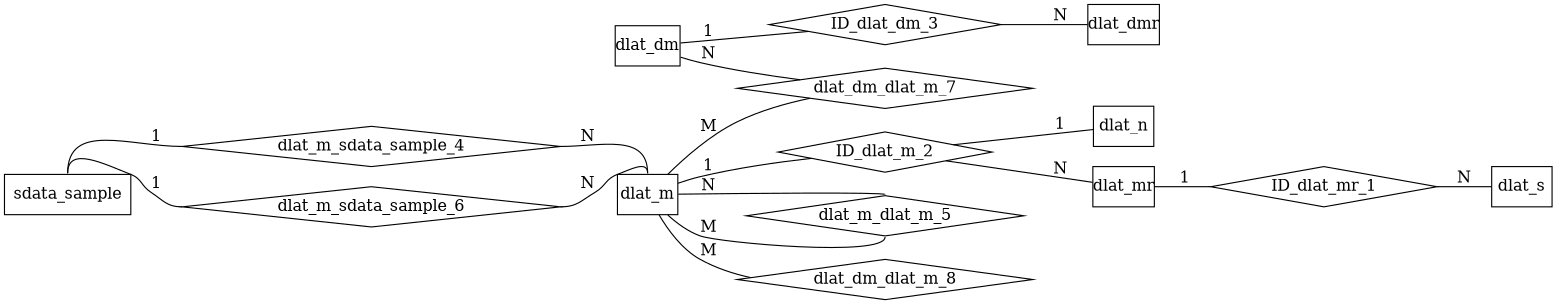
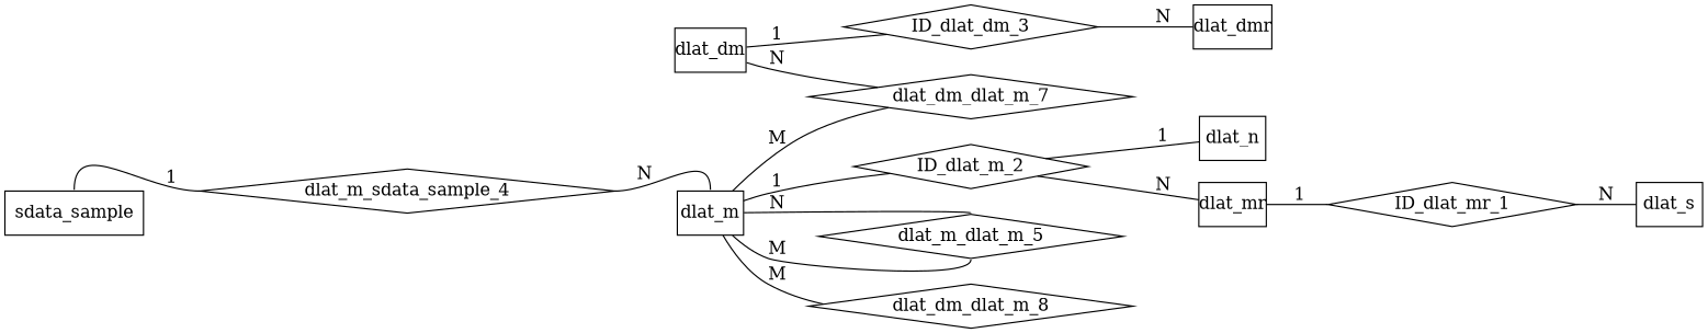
  digraph {
    rankdir=LR
    node [shape=diamond style="top color=dlat_m,drop shadow" texlbl=Identifies]
    edge [arrowhead=none]
    dlat_m [margin="0,0" shape=box style="top color=dlat_m,rounded corners,drop shadow" texlbl="\graphicspath{{/home/jmfernandez/projects/BLUEPRINT/model/schema+tools/doc-templates/BLUEPRINT/icons/}} \arrayrulecolor{Black} \begin{tabular}{ c l }  \multicolumn{2}{c}{\textbf{\hyperref[tab:dlat_m]{\Large{}DNA *-lation - Metadata File}}} \\ \hline \includegraphics[height=1.6ex]{pk.pdf} & \hyperref[column:dlat.m.analysis_id]{\textbf{analysis\_id}} \\  & \hyperref[column:dlat.m.alignment_algorithm]{alignment\_algorithm} \\  & \hyperref[column:dlat.m.analysis_group_id]{analysis\_group\_id} \\ \hyperref[column:sdata.sample.sample_id]{\includegraphics[height=1.6ex]{fk.pdf}} & \hyperref[column:dlat.m.analyzed_sample_id]{\textit{analyzed\_sample\_id}} \\  & \hyperref[column:dlat.m.assembly_version]{assembly\_version} \\ \hyperref[column:dlat.m.analysis_id]{\includegraphics[height=1.6ex]{fk.pdf}} & \hyperref[column:dlat.m.base_analysis_id]{\textit{\textbf{\textcolor{gray}{base\_analysis\_id}}}} \\ \hyperref[column:sdata.sample.sample_id]{\includegraphics[height=1.6ex]{fk.pdf}} & \hyperref[column:dlat.m.control_sample_id]{\textit{\textbf{\textcolor{gray}{control\_sample\_id}}}} \\  & \hyperref[column:dlat.m.data_status]{data\_status} \\  & \hyperref[column:dlat.m.experimental_group_id]{experimental\_group\_id} \\  & \hyperref[column:dlat.m.experimental_protocol]{\textcolor{gray}{experimental\_protocol}} \\  & \hyperref[column:dlat.m.methylation_calling_algorithm]{\textcolor{gray}{methylation\_calling\_algorithm}} \\  & \hyperref[column:dlat.m.mr_type]{mr\_type} \\  & \hyperref[column:dlat.m.note]{\textcolor{gray}{note}} \\  & \hyperref[column:dlat.m.other_analysis_algorithm]{\textcolor{gray}{other\_analysis\_algorithm}} \\  & \hyperref[column:dlat.m.platform]{platform} \\  & \hyperref[column:dlat.m.program_versions]{\textbf{\textcolor{gray}{program\_versions}}} \\  & \hyperref[column:dlat.m.raw_data_accession]{\textcolor{gray}{raw\_data\_accession}} \\  & \hyperref[column:dlat.m.raw_data_repository]{raw\_data\_repository} \\  & \hyperref[column:dlat.m.seq_coverage]{\textcolor{gray}{seq\_coverage}} \end{tabular}"]
    dlat_dm [margin="0,0" shape=box style="top color=dlat_dm,rounded corners,drop shadow" texlbl="\graphicspath{{/home/jmfernandez/projects/BLUEPRINT/model/schema+tools/doc-templates/BLUEPRINT/icons/}} \arrayrulecolor{Black} \begin{tabular}{ c l }  \multicolumn{2}{c}{\textbf{\hyperref[tab:dlat_dm]{\Large{}DNA differential *-lation - Metadata File}}} \\ \hline \includegraphics[height=1.6ex]{pk.pdf} & \hyperref[column:dlat.dm.analysis_id]{\textbf{analysis\_id}} \\  & \hyperref[column:dlat.dm.alignment_algorithm]{alignment\_algorithm} \\  & \hyperref[column:dlat.dm.analysis_group_id]{analysis\_group\_id} \\  & \hyperref[column:dlat.dm.assembly_version]{assembly\_version} \\  & \hyperref[column:dlat.dm.data_status]{data\_status} \\  & \hyperref[column:dlat.dm.note]{\textcolor{gray}{note}} \\  & \hyperref[column:dlat.dm.other_analysis_algorithm]{\textcolor{gray}{other\_analysis\_algorithm}} \\ \hyperref[column:dlat.m.analysis_id]{\includegraphics[height=1.6ex]{fk.pdf}} & \hyperref[column:dlat.dm.part_a_analysis_id]{\textit{part\_a\_analysis\_id}} \\ \hyperref[column:dlat.m.analysis_id]{\includegraphics[height=1.6ex]{fk.pdf}} & \hyperref[column:dlat.dm.part_b_analysis_id]{\textit{part\_b\_analysis\_id}} \\  & \hyperref[column:dlat.dm.program_versions]{\textbf{\textcolor{gray}{program\_versions}}} \\  & \hyperref[column:dlat.dm.raw_data_accession]{\textcolor{gray}{raw\_data\_accession}} \\  & \hyperref[column:dlat.dm.raw_data_repository]{raw\_data\_repository} \\  & \hyperref[column:dlat.dm.seq_coverage]{\textcolor{gray}{seq\_coverage}} \end{tabular}"]
    ID_dlat_m_2 [style="top color=dlat_m,drop shadow,double distance=2pt"]
    dlat_m_dlat_m_5 [texlbl="\parbox{3cm}{\centering Relationship \linebreak \textit{\small(base\_)}}"]
    dlat_dm_dlat_m_7 [texlbl="\parbox{3cm}{\centering Relationship \linebreak \textit{\small(part\_a\_)}}"]
    dlat_dm_dlat_m_8 [texlbl="\parbox{3cm}{\centering Relationship \linebreak \textit{\small(part\_b\_)}}"]
    ID_dlat_dm_3 [style="top color=dlat_dm,drop shadow,double distance=2pt"]
    dlat_n [margin="0,0" shape=box style="top color=dlat_n,rounded corners,drop shadow,double distance=2pt" texlbl="\graphicspath{{/home/jmfernandez/projects/BLUEPRINT/model/schema+tools/doc-templates/BLUEPRINT/icons/}} \arrayrulecolor{Black} \begin{tabular}{ c l }  \multicolumn{2}{c}{\textbf{\hyperref[tab:dlat_n]{\Large{}DNA *-lation - Single Nucleotide File}}} \\ \hline \hyperref[column:dlat.m.analysis_id]{\includegraphics[height=1.6ex]{fkpk.pdf}} & \hyperref[column:dlat.n.analysis_id]{\textit{\textbf{analysis\_id}}} \\ \includegraphics[height=1.6ex]{pk.pdf} & \hyperref[column:dlat.n.d_lated_fragment_id]{\textbf{d\_lated\_fragment\_id}} \\  & \hyperref[column:dlat.n.c_total_reads]{c\_total\_reads} \\  & \hyperref[column:dlat.n.chromosome]{chromosome} \\  & \hyperref[column:dlat.n.chromosome_start]{chromosome\_start} \\  & \hyperref[column:dlat.n.chromosome_strand]{\textcolor{gray}{chromosome\_strand}} \\  & \hyperref[column:dlat.n.d_lated_reads]{d\_lated\_reads} \\  & \hyperref[column:dlat.n.d_lation_type]{d\_lation\_type} \\  & \hyperref[column:dlat.n.methylation]{methylation} \\  & \hyperref[column:dlat.n.note]{\textcolor{gray}{note}} \\  & \hyperref[column:dlat.n.probability]{\textcolor{gray}{probability}} \\  & \hyperref[column:dlat.n.quality_score]{\textcolor{gray}{quality\_score}} \\  & \hyperref[column:dlat.n.total_reads]{total\_reads} \\  & \hyperref[column:dlat.n.validation_platform]{\textcolor{gray}{validation\_platform}} \\  & \hyperref[column:dlat.n.validation_status]{validation\_status} \end{tabular}"]
    dlat_mr [margin="0,0" shape=box style="top color=dlat_mr,rounded corners,drop shadow,double distance=2pt" texlbl="\graphicspath{{/home/jmfernandez/projects/BLUEPRINT/model/schema+tools/doc-templates/BLUEPRINT/icons/}} \arrayrulecolor{Black} \begin{tabular}{ c l }  \multicolumn{2}{c}{\textbf{\hyperref[tab:dlat_mr]{\Large{}DNA *-lation - Methylated Region (CpGs, HMR) File}}} \\ \hline \hyperref[column:dlat.m.analysis_id]{\includegraphics[height=1.6ex]{fkpk.pdf}} & \hyperref[column:dlat.mr.analysis_id]{\textit{\textbf{analysis\_id}}} \\ \includegraphics[height=1.6ex]{pk.pdf} & \hyperref[column:dlat.mr.d_lated_fragment_id]{\textbf{d\_lated\_fragment\_id}} \\  & \hyperref[column:dlat.mr.beta_value]{\textcolor{gray}{beta\_value}} \\  & \hyperref[column:dlat.mr.c_total_reads]{c\_total\_reads} \\  & \hyperref[column:dlat.mr.chromosome]{chromosome} \\  & \hyperref[column:dlat.mr.chromosome_end]{chromosome\_end} \\  & \hyperref[column:dlat.mr.chromosome_start]{chromosome\_start} \\  & \hyperref[column:dlat.mr.d_lated_reads]{d\_lated\_reads} \\  & \hyperref[column:dlat.mr.note]{\textcolor{gray}{note}} \\  & \hyperref[column:dlat.mr.probability]{\textcolor{gray}{probability}} \\  & \hyperref[column:dlat.mr.quality_score]{\textcolor{gray}{quality\_score}} \\  & \hyperref[column:dlat.mr.total_reads]{total\_reads} \\  & \hyperref[column:dlat.mr.validation_platform]{\textcolor{gray}{validation\_platform}} \\  & \hyperref[column:dlat.mr.validation_status]{validation\_status} \end{tabular}"]
    ID_dlat_mr_1 [style="top color=dlat_mr,drop shadow,double distance=2pt"]
    dlat_s [margin="0,0" shape=box style="top color=dlat_s,rounded corners,drop shadow,double distance=2pt" texlbl="\graphicspath{{/home/jmfernandez/projects/BLUEPRINT/model/schema+tools/doc-templates/BLUEPRINT/icons/}} \arrayrulecolor{Black} \begin{tabular}{ c l }  \multicolumn{2}{c}{\textbf{\hyperref[tab:dlat_s]{\Large{}DNA *-lation - Annotation File}}} \\ \hline \hyperref[column:dlat.mr.analysis_id]{\includegraphics[height=1.6ex]{fk.pdf}} & \hyperref[column:dlat.s.analysis_id]{\textit{analysis\_id}} \\ \hyperref[column:dlat.mr.d_lated_fragment_id]{\includegraphics[height=1.6ex]{fk.pdf}} & \hyperref[column:dlat.s.d_lated_fragment_id]{\textit{d\_lated\_fragment\_id}} \\  & \hyperref[column:dlat.s.ensembl_version]{ensembl\_version} \\  & \hyperref[column:dlat.s.gene_affected]{gene\_affected} \\  & \hyperref[column:dlat.s.note]{\textcolor{gray}{note}} \end{tabular}"]
    dlat_dmr [margin="0,0" shape=box style="top color=dlat_dmr,rounded corners,drop shadow,double distance=2pt" texlbl="\graphicspath{{/home/jmfernandez/projects/BLUEPRINT/model/schema+tools/doc-templates/BLUEPRINT/icons/}} \arrayrulecolor{Black} \begin{tabular}{ c l }  \multicolumn{2}{c}{\textbf{\hyperref[tab:dlat_dmr]{\Large{}DNA *-lation - Differentially Methylated Region (DMR) File}}} \\ \hline \hyperref[column:dlat.dm.analysis_id]{\includegraphics[height=1.6ex]{fkpk.pdf}} & \hyperref[column:dlat.dmr.analysis_id]{\textit{\textbf{analysis\_id}}} \\ \includegraphics[height=1.6ex]{pk.pdf} & \hyperref[column:dlat.dmr.d_lated_fragment_id]{\textbf{d\_lated\_fragment\_id}} \\  & \hyperref[column:dlat.dmr.abs_avg_diff]{abs\_avg\_diff} \\  & \hyperref[column:dlat.dmr.chromosome]{chromosome} \\  & \hyperref[column:dlat.dmr.chromosome_end]{chromosome\_end} \\  & \hyperref[column:dlat.dmr.chromosome_start]{chromosome\_start} \\  & \hyperref[column:dlat.dmr.cpg_start]{cpg\_start} \\  & \hyperref[column:dlat.dmr.hyper_role]{hyper\_role} \\  & \hyperref[column:dlat.dmr.n_cpgs]{n\_cpgs} \\  & \hyperref[column:dlat.dmr.n_sig_cpgs]{n\_sig\_cpgs} \\  & \hyperref[column:dlat.dmr.note]{\textcolor{gray}{note}} \\  & \hyperref[column:dlat.dmr.rank]{\textcolor{gray}{rank}} \\  & \hyperref[column:dlat.dmr.rel_avg_diff]{rel\_avg\_diff} \\  & \hyperref[column:dlat.dmr.validation_platform]{\textcolor{gray}{validation\_platform}} \\  & \hyperref[column:dlat.dmr.validation_status]{validation\_status} \end{tabular}"]
    dlat_m_sdata_sample_4 [style="top color=sdata_sample,drop shadow" texlbl="\parbox{3cm}{\centering Relationship \linebreak \textit{\small(analyzed\_)}}"]
    sdata_sample [shape=box style="top color=sdata_sample,rounded corners,drop shadow" texlbl="\textbf{\hyperref[tab:sdata_sample]{\Large{}Analyzed Sample Data File}}"]
-   dlat_m_sdata_sample_6 [style="top color=sdata_sample,drop shadow" texlbl="\parbox{3cm}{\centering Relationship \linebreak \textit{\small(control\_)}}"]
    subgraph sub_1 {
      rank=same
      dlat_m
      dlat_dm
    }
    dlat_m -> ID_dlat_m_2 [label=1]
    dlat_m -> dlat_m_dlat_m_5 [headport=s label=M]
    dlat_m -> dlat_dm_dlat_m_7 [label=M]
    dlat_m -> dlat_dm_dlat_m_8 [label=M]
    dlat_dm -> ID_dlat_dm_3 [label=1]
    ID_dlat_m_2 -> dlat_n [label=1 style="double distance=2pt"]
    ID_dlat_m_2 -> dlat_mr [label=N style="double distance=2pt"]
    dlat_m_dlat_m_5 -> dlat_m [label=N tailport=n]
    dlat_dm_dlat_m_7 -> dlat_dm [label=N style="double distance=2pt"]
    ID_dlat_dm_3 -> dlat_dmr [label=N style="double distance=2pt"]
    dlat_mr -> ID_dlat_mr_1 [label=1]
    ID_dlat_mr_1 -> dlat_s [label=N style="double distance=2pt"]
    dlat_m_sdata_sample_4 -> dlat_m [headport=n label=N style="double distance=2pt" tailport=e]
    sdata_sample -> dlat_m_sdata_sample_4 [headport=w label=1 tailport=n]
-   sdata_sample -> dlat_m_sdata_sample_6 [headport=w label=1 tailport=n]
-   dlat_m_sdata_sample_6 -> dlat_m [headport=n label=N tailport=e]
  }
